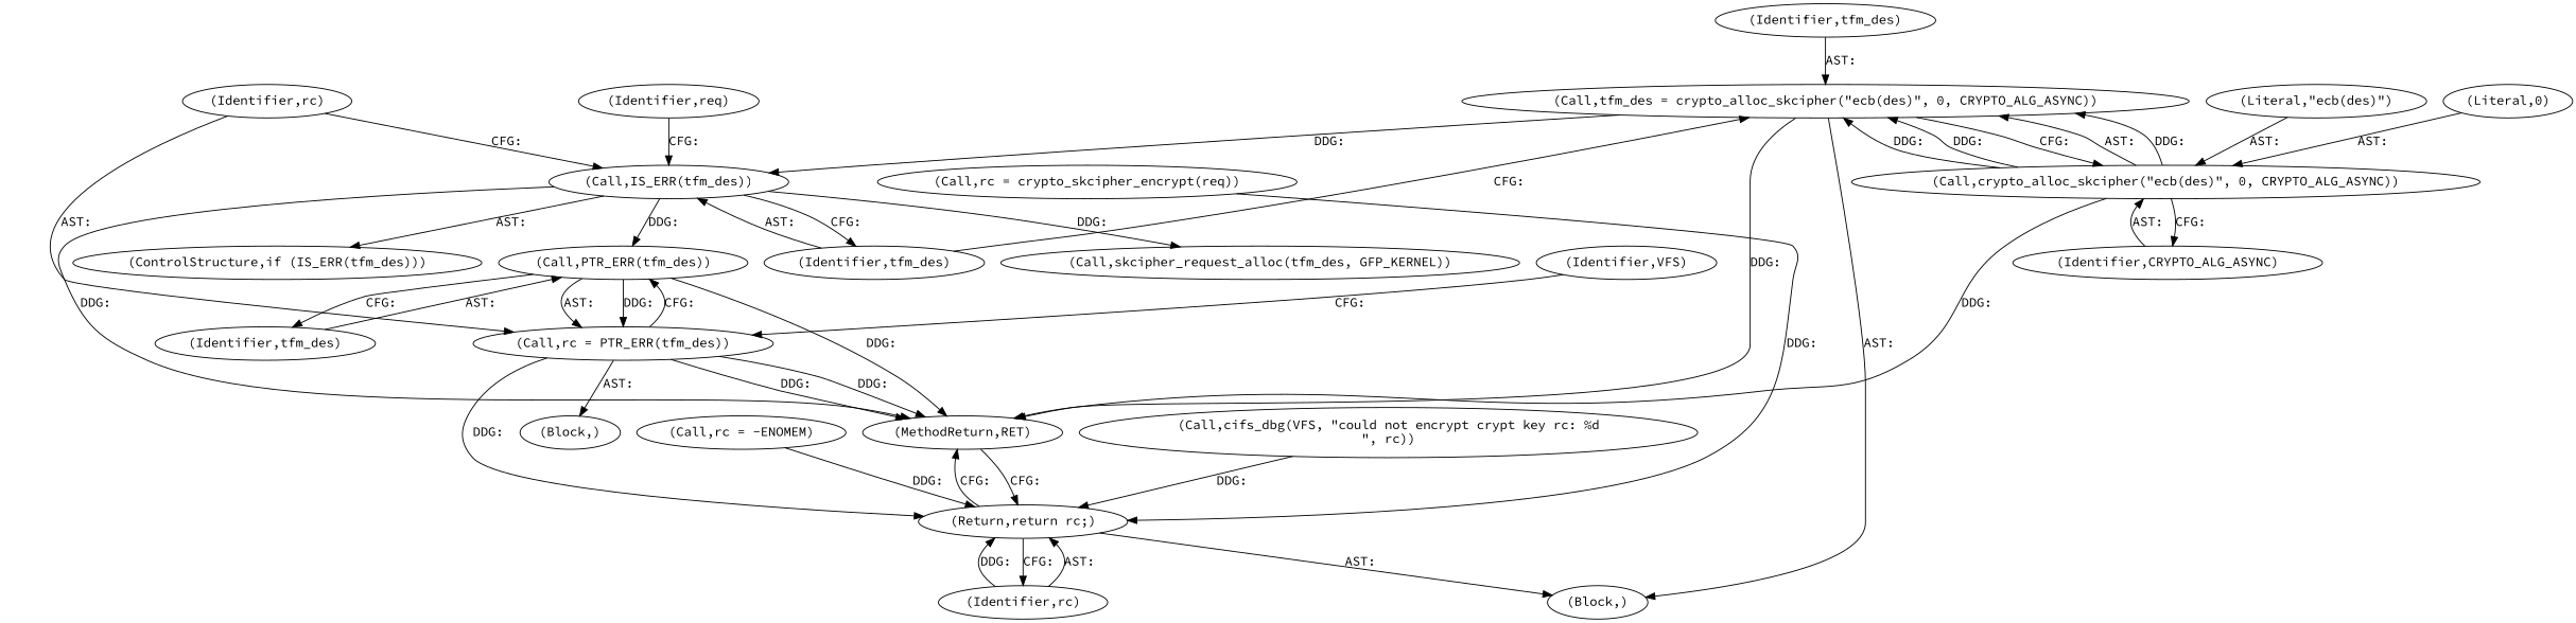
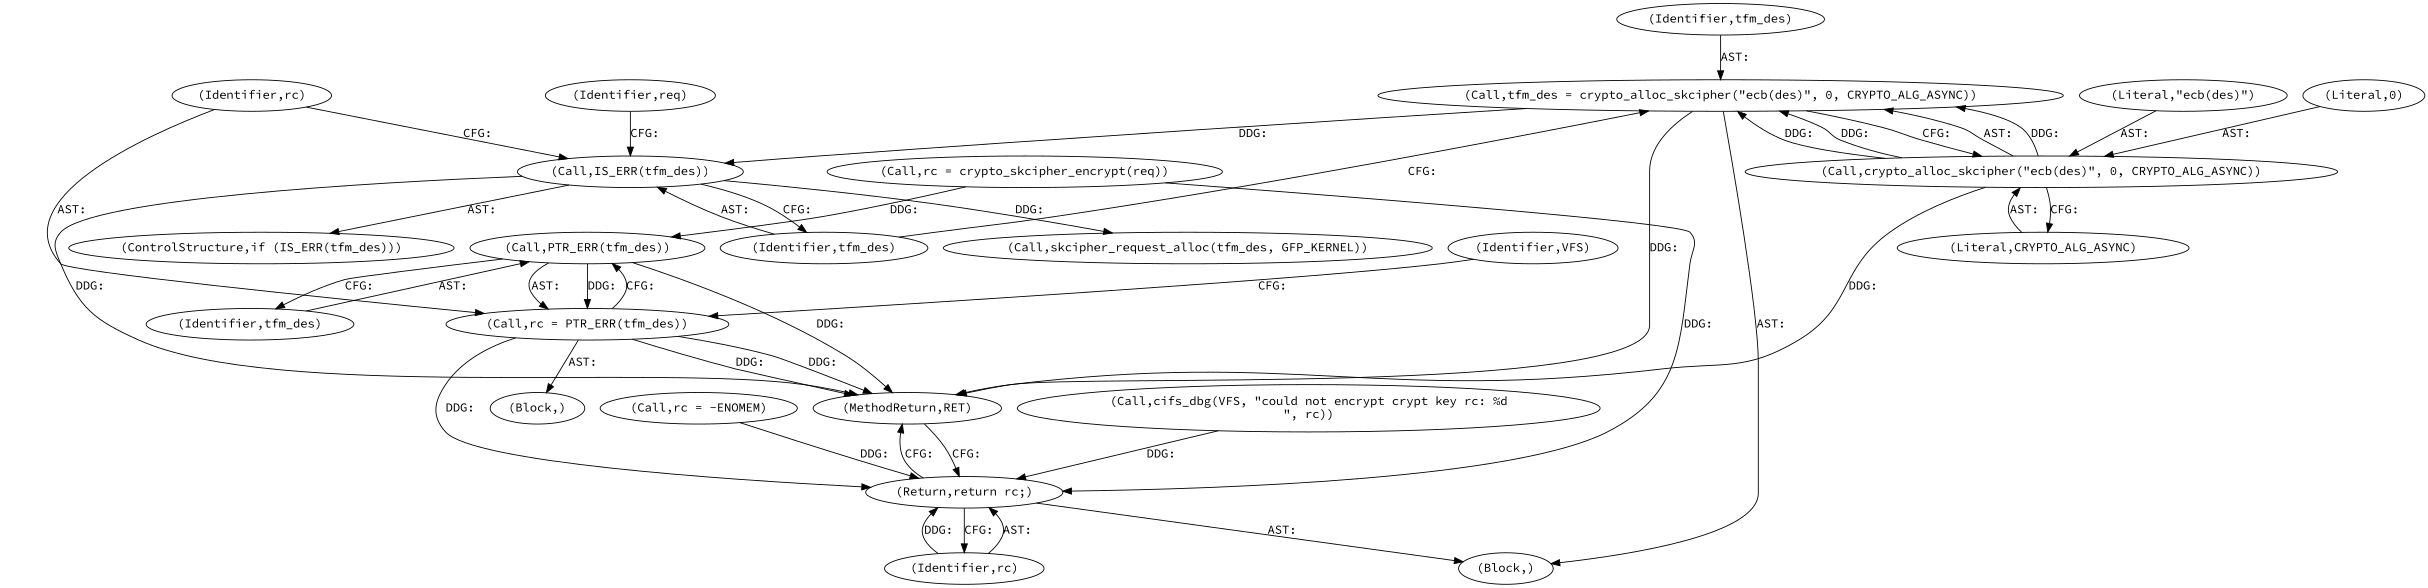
  digraph {
    fontname="Source Code Pro"
    node [fontname="Source Code Pro"]
    edge [fontname="Source Code Pro"]
    n1 [label="(Call,PTR_ERR(tfm_des))"]
    n2 [label="(Call,rc = PTR_ERR(tfm_des))"]
    n3 [label="(Identifier,tfm_des)"]
    n4 [label="(MethodReturn,RET)"]
    n5 [label="(Return,return rc;)"]
    n6 [label="(Block,)"]
    n7 [label="(Call,IS_ERR(tfm_des))"]
    n8 [label="(Call,skcipher_request_alloc(tfm_des, GFP_KERNEL))"]
    n9 [label="(Identifier,tfm_des)"]
    n10 [label="(ControlStructure,if (IS_ERR(tfm_des)))"]
    n11 [label="(Call,tfm_des = crypto_alloc_skcipher(\"ecb(des)\", 0, CRYPTO_ALG_ASYNC))"]
    n12 [label="(Call,crypto_alloc_skcipher(\"ecb(des)\", 0, CRYPTO_ALG_ASYNC))"]
    n13 [label="(Block,)"]
-   n14 [label="(Identifier,CRYPTO_ALG_ASYNC)"]
+   n14 [label="(Literal,CRYPTO_ALG_ASYNC)"]
    n15 [label="(Identifier,rc)"]
    n16 [label="(Call,rc = -ENOMEM)"]
    n17 [label="(Literal,\"ecb(des)\")"]
    n18 [label="(Identifier,tfm_des)"]
    n19 [label="(Literal,0)"]
    n20 [label="(Identifier,VFS)"]
    n21 [label="(Call,rc = crypto_skcipher_encrypt(req))"]
    n22 [label="(Identifier,req)"]
    n23 [label="(Identifier,rc)"]
    n24 [label="(Call,cifs_dbg(VFS, \"could not encrypt crypt key rc: %d\n\", rc))"]
    n1 -> n2 [label="AST: "]
    n1 -> n2 [label="DDG: "]
    n1 -> n3 [label="CFG: "]
    n1 -> n4 [label="DDG: "]
    n2 -> n1 [label="CFG: "]
    n2 -> n4 [label="DDG: "]
    n2 -> n4 [label="DDG: "]
    n2 -> n5 [label="DDG: "]
    n2 -> n6 [label="AST: "]
    n3 -> n1 [label="AST: "]
    n4 -> n5 [label="CFG: "]
    n5 -> n4 [label="CFG: "]
    n5 -> n13 [label="AST: "]
    n5 -> n15 [label="CFG: "]
-   n7 -> n1 [label="DDG: "]
+   n21 -> n1 [label="DDG: "]
    n7 -> n4 [label="DDG: "]
    n7 -> n8 [label="DDG: "]
    n7 -> n9 [label="CFG: "]
    n7 -> n10 [label="AST: "]
    n9 -> n7 [label="AST: "]
    n9 -> n11 [label="CFG: "]
    n11 -> n4 [label="DDG: "]
    n11 -> n7 [label="DDG: "]
    n11 -> n12 [label="CFG: "]
    n11 -> n13 [label="AST: "]
    n12 -> n4 [label="DDG: "]
    n12 -> n11 [label="AST: "]
    n12 -> n11 [label="DDG: "]
    n12 -> n11 [label="DDG: "]
    n12 -> n11 [label="DDG: "]
    n12 -> n14 [label="CFG: "]
    n14 -> n12 [label="AST: "]
    n15 -> n5 [label="AST: "]
    n15 -> n5 [label="DDG: "]
    n16 -> n5 [label="DDG: "]
    n17 -> n12 [label="AST: "]
    n18 -> n11 [label="AST: "]
    n19 -> n12 [label="AST: "]
    n20 -> n2 [label="CFG: "]
    n21 -> n5 [label="DDG: "]
    n22 -> n7 [label="CFG: "]
    n23 -> n2 [label="AST: "]
    n23 -> n7 [label="CFG: "]
    n24 -> n5 [label="DDG: "]
  }
